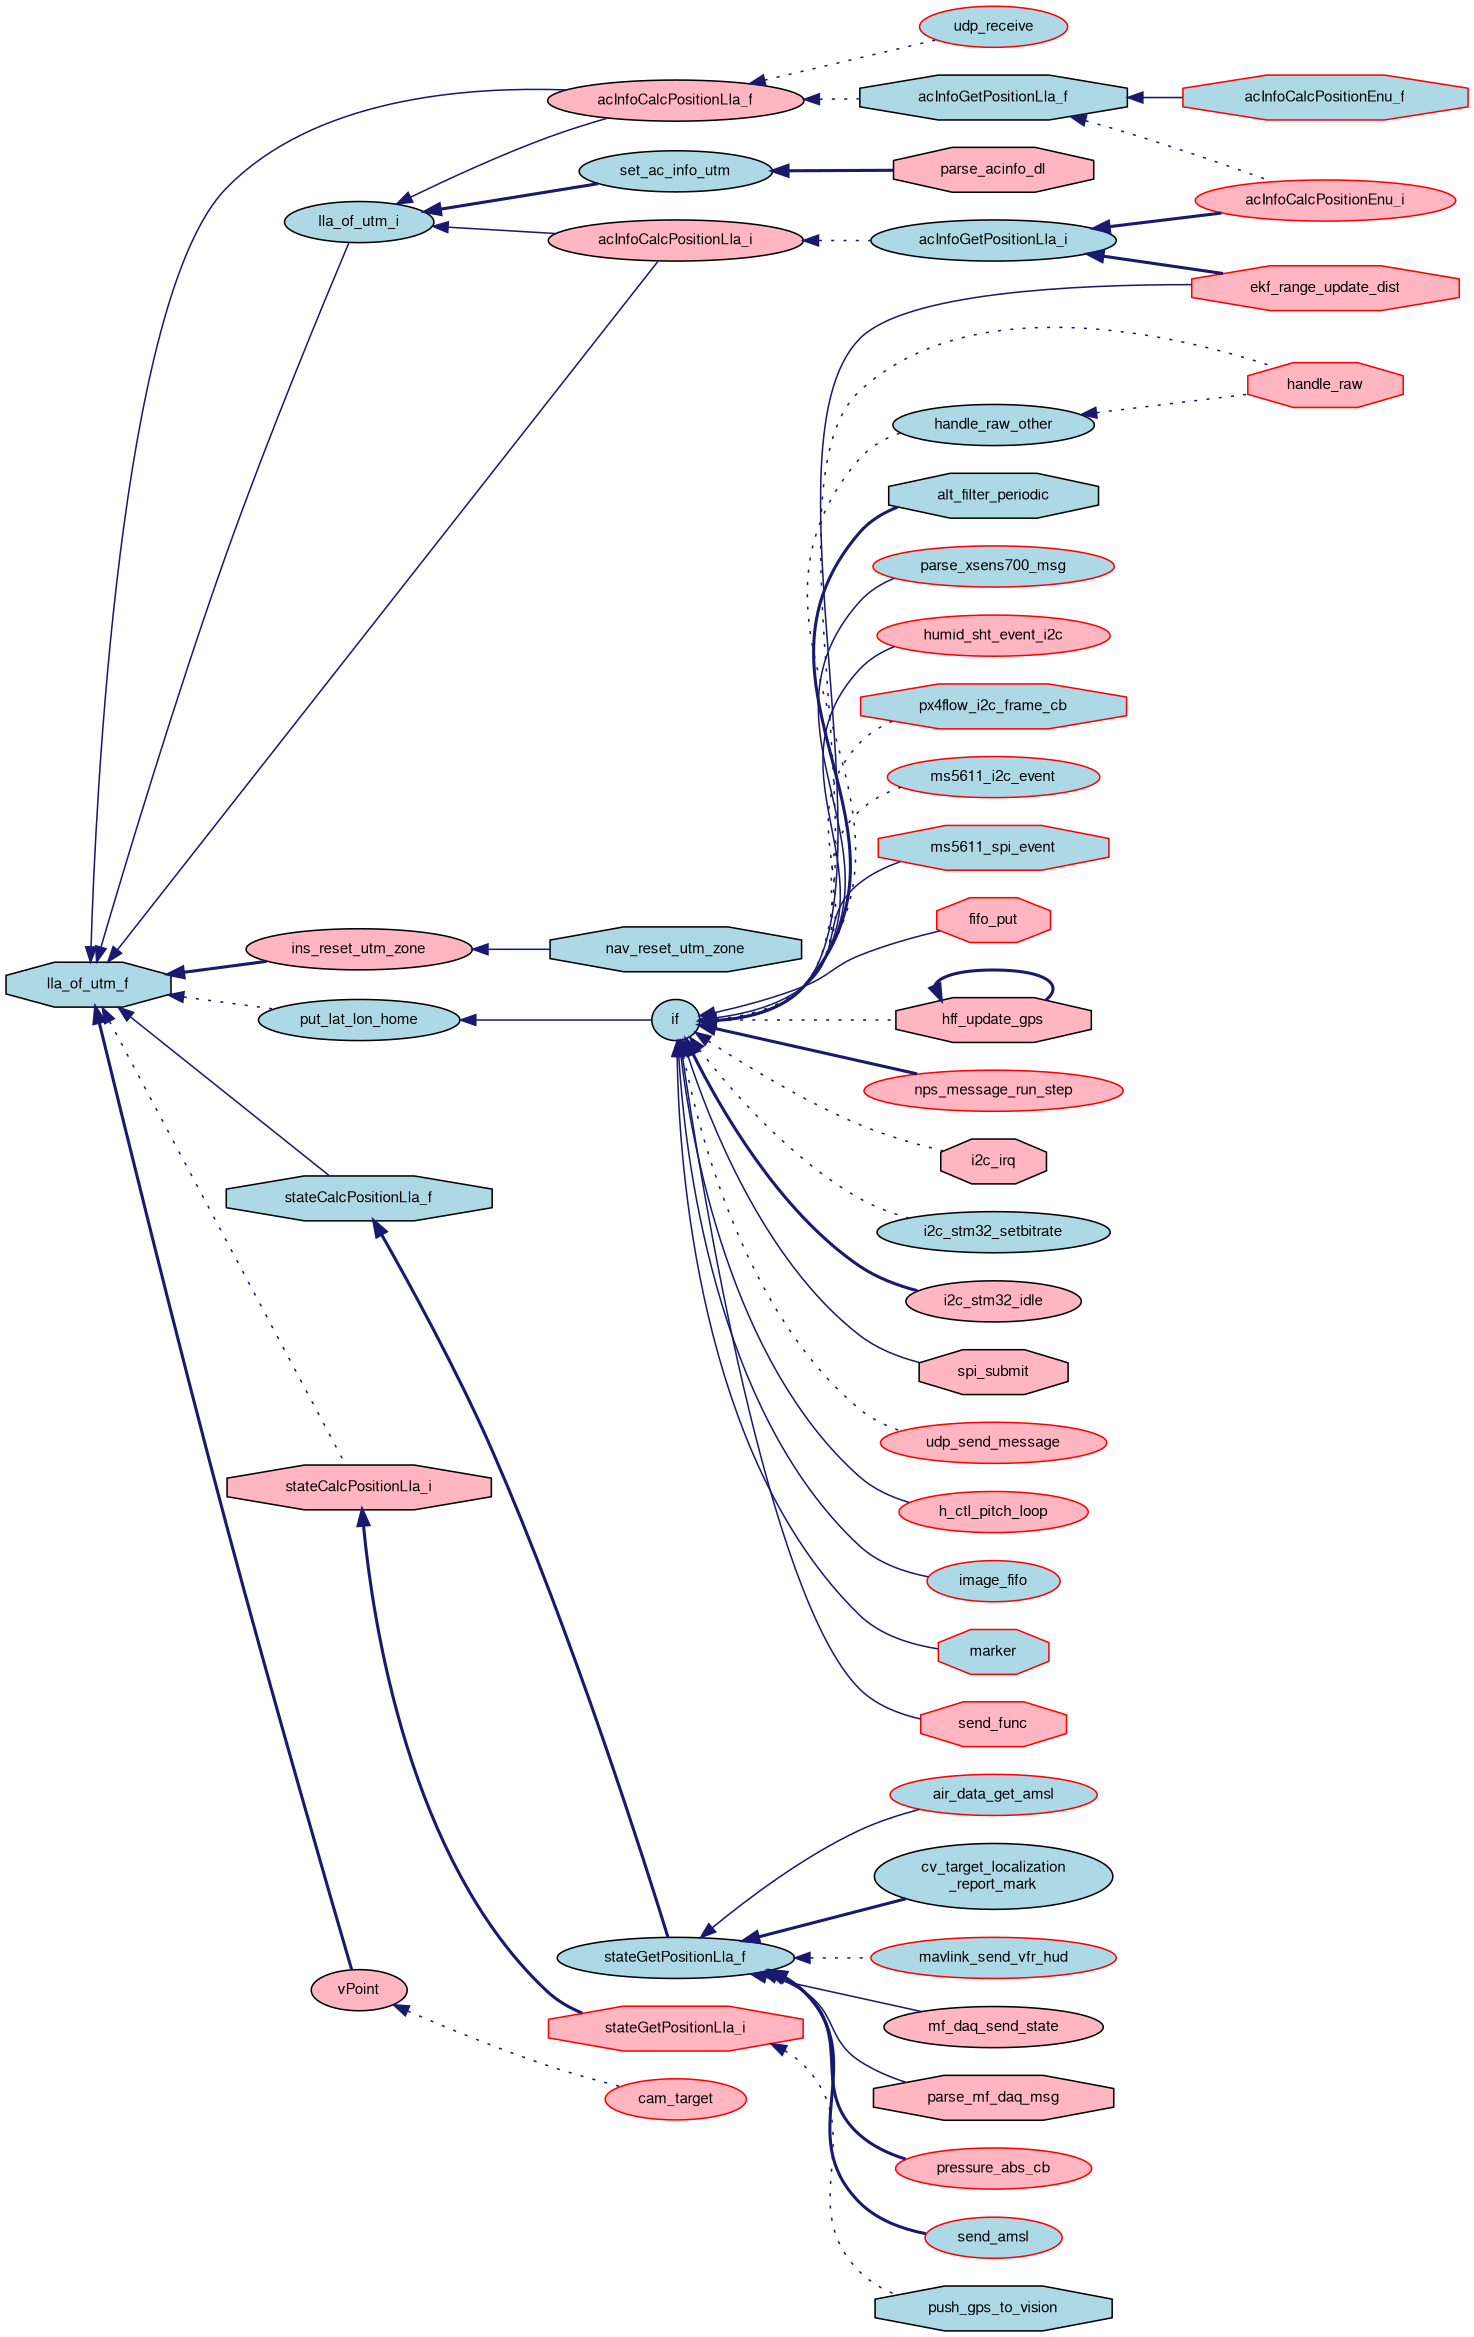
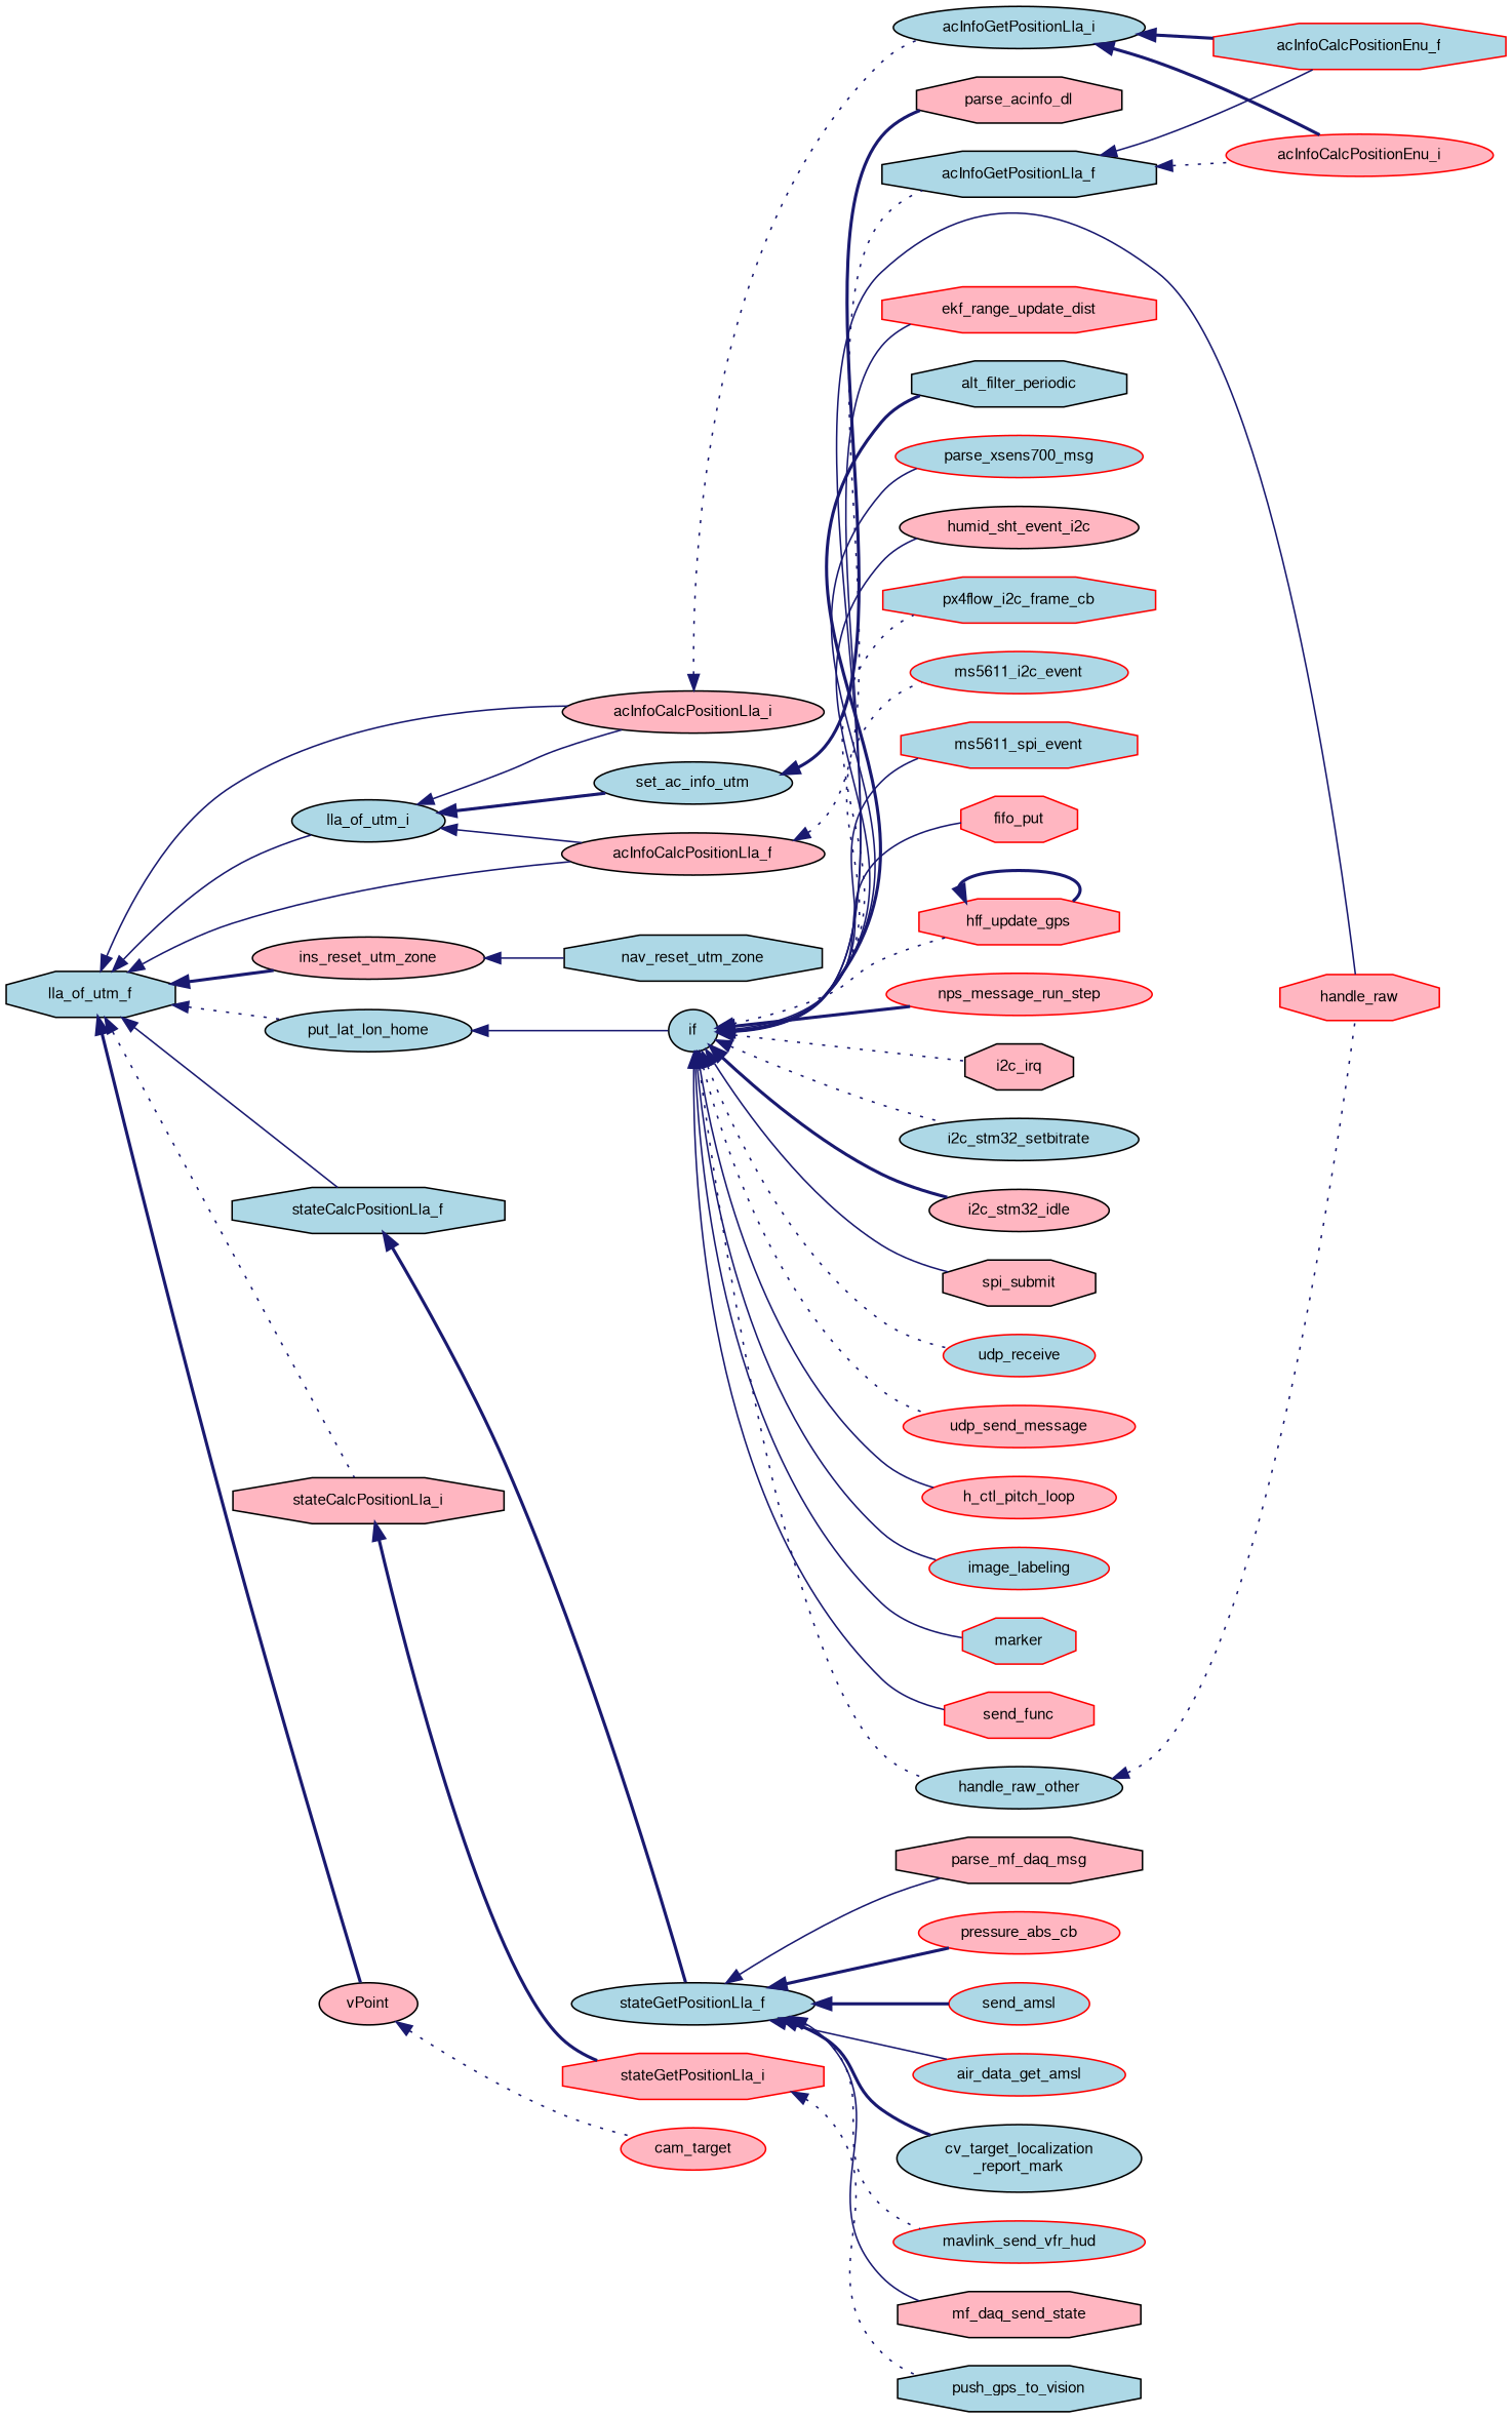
  digraph {
    rankdir=LR
    node [color=black fillcolor=lightblue fontname=FreeSans fontsize=10 shape=ellipse style=filled]
    edge [color=midnightblue dir=back fontname=FreeSans fontsize=10 labelfontname=FreeSans labelfontsize=10 style=solid]
    n1 [fontcolor=black height=0.2 label=lla_of_utm_f shape=octagon width=0.4]
    n2 [fillcolor=lightpink height=0.2 label=acInfoCalcPositionLla_f width=0.4]
    n3 [fillcolor=lightpink height=0.2 label=acInfoCalcPositionLla_i width=0.4]
    n4 [fillcolor=lightpink height=0.2 label=ins_reset_utm_zone width=0.4]
    n5 [height=0.2 label=lla_of_utm_i width=0.4]
    n6 [height=0.2 label=put_lat_lon_home width=0.4]
    n7 [height=0.2 label=stateCalcPositionLla_f shape=octagon width=0.4]
    n8 [fillcolor=lightpink height=0.2 label=stateCalcPositionLla_i shape=octagon width=0.4]
    n9 [fillcolor=lightpink height=0.2 label=vPoint width=0.4]
    n10 [height=0.2 label=acInfoGetPositionLla_f shape=octagon width=0.4]
    n11 [height=0.2 label=acInfoGetPositionLla_i width=0.4]
    n12 [height=0.2 label=nav_reset_utm_zone shape=octagon width=0.4]
    n13 [height=0.2 label=set_ac_info_utm width=0.4]
    n14 [height=0.2 label=if width=0.4]
    n15 [height=0.2 label=stateGetPositionLla_f width=0.4]
    n16 [color=red fillcolor=lightpink height=0.2 label=stateGetPositionLla_i shape=octagon width=0.4]
    n17 [color=red fillcolor=lightpink height=0.2 label=cam_target width=0.4]
    n18 [color=red fillcolor=lightpink height=0.2 label=acInfoCalcPositionEnu_i width=0.4]
    n19 [color=red height=0.2 label=acInfoCalcPositionEnu_f shape=octagon width=0.4]
    n20 [fillcolor=lightpink height=0.2 label=parse_acinfo_dl shape=octagon width=0.4]
    n21 [fillcolor=lightpink height=0.2 label=i2c_irq shape=octagon width=0.4]
    n22 [height=0.2 label=i2c_stm32_setbitrate width=0.4]
    n23 [fillcolor=lightpink height=0.2 label=i2c_stm32_idle width=0.4]
    n24 [fillcolor=lightpink height=0.2 label=spi_submit shape=octagon width=0.4]
    n25 [color=red height=0.2 label=udp_receive width=0.4]
    n26 [color=red fillcolor=lightpink height=0.2 label=udp_send_message width=0.4]
    n27 [color=red fillcolor=lightpink height=0.2 label=h_ctl_pitch_loop width=0.4]
-   n28 [color=red height=0.2 label=image_fifo width=0.4]
+   n28 [color=red height=0.2 label=image_labeling width=0.4]
    n29 [color=red height=0.2 label=marker shape=octagon width=0.4]
    n30 [color=red fillcolor=lightpink height=0.2 label=send_func shape=octagon width=0.4]
    n31 [height=0.2 label=handle_raw_other width=0.4]
    n32 [color=red fillcolor=lightpink height=0.2 label=handle_raw shape=octagon width=0.4]
    n33 [color=red fillcolor=lightpink height=0.2 label=ekf_range_update_dist shape=octagon width=0.4]
    n34 [height=0.2 label=alt_filter_periodic shape=octagon width=0.4]
    n35 [color=red height=0.2 label=parse_xsens700_msg width=0.4]
-   n36 [color=red fillcolor=lightpink height=0.2 label=humid_sht_event_i2c width=0.4]
+   n36 [fillcolor=lightpink height=0.2 label=humid_sht_event_i2c width=0.4]
    n37 [color=red height=0.2 label=px4flow_i2c_frame_cb shape=octagon width=0.4]
    n38 [color=red height=0.2 label=ms5611_i2c_event width=0.4]
    n39 [color=red height=0.2 label=ms5611_spi_event shape=octagon width=0.4]
    n40 [color=red fillcolor=lightpink height=0.2 label=fifo_put shape=octagon width=0.4]
-   n41 [fillcolor=lightpink height=0.2 label=hff_update_gps shape=octagon width=0.4]
+   n41 [color=red fillcolor=lightpink height=0.2 label=hff_update_gps shape=octagon width=0.4]
    n42 [color=red fillcolor=lightpink height=0.2 label=nps_message_run_step width=0.4]
    n43 [color=red fillcolor=lightpink height=0.2 label=pressure_abs_cb width=0.4]
    n44 [color=red height=0.2 label=send_amsl width=0.4]
    n45 [color=red height=0.2 label=air_data_get_amsl width=0.4]
    n46 [height=0.2 label="cv_target_localization\l_report_mark" width=0.4]
    n47 [color=red height=0.2 label=mavlink_send_vfr_hud width=0.4]
-   n48 [fillcolor=lightpink height=0.2 label=mf_daq_send_state width=0.4]
+   n48 [fillcolor=lightpink height=0.2 label=mf_daq_send_state shape=octagon width=0.4]
    n49 [fillcolor=lightpink height=0.2 label=parse_mf_daq_msg shape=octagon width=0.4]
    n50 [height=0.2 label=push_gps_to_vision shape=octagon width=0.4]
    n1 -> n2
    n1 -> n3
    n1 -> n4 [style=bold]
    n1 -> n5
    n1 -> n6 [style=dotted]
    n1 -> n7
    n1 -> n8 [style=dotted]
    n1 -> n9 [style=bold]
    n2 -> n10 [style=dotted]
    n3 -> n11 [style=dotted]
    n4 -> n12
    n5 -> n2
    n5 -> n3
    n5 -> n13 [style=bold]
    n6 -> n14
    n7 -> n15 [style=bold]
    n8 -> n16 [style=bold]
    n9 -> n17 [style=dotted]
    n10 -> n18 [style=dotted]
    n10 -> n19
    n11 -> n18 [style=bold]
-   n11 -> n33 [style=bold]
+   n11 -> n19 [style=bold]
    n13 -> n20 [style=bold]
    n14 -> n21 [style=dotted]
    n14 -> n22 [style=dotted]
    n14 -> n23 [style=bold]
    n14 -> n24
-   n2 -> n25 [style=dotted]
+   n14 -> n25 [style=dotted]
    n14 -> n26 [style=dotted]
    n14 -> n27
    n14 -> n28
    n14 -> n29
    n14 -> n30
    n14 -> n31 [style=dotted]
-   n14 -> n32 [style=dotted]
+   n14 -> n32
    n14 -> n33
    n14 -> n34 [style=bold]
    n14 -> n35
    n14 -> n36
    n14 -> n37 [style=dotted]
    n14 -> n38 [style=dotted]
    n14 -> n39
    n14 -> n40
    n14 -> n41 [style=dotted]
    n14 -> n42 [style=bold]
    n15 -> n43 [style=bold]
    n15 -> n44 [style=bold]
    n15 -> n45
    n15 -> n46 [style=bold]
    n15 -> n47 [style=dotted]
    n15 -> n48
    n15 -> n49
    n16 -> n50 [style=dotted]
    n31 -> n32 [style=dotted]
    n41 -> n41 [style=bold]
  }
